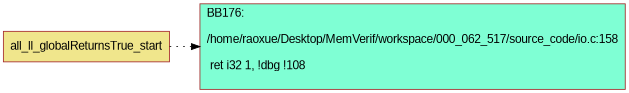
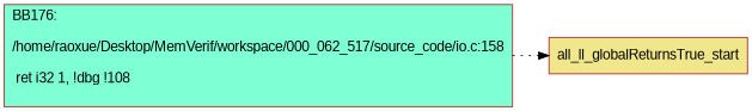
  digraph {
    rankdir=LR
    fontname="Liberation Sans"
    node [shape=record style=filled color=brown fontname="Liberation Sans"]
    n1 [label="{all_ll_globalReturnsTrue_start}" fillcolor=khaki]
    n2 [label="{BB176:\l\l/home/raoxue/Desktop/MemVerif/workspace/000_062_517/source_code/io.c:158\l\n  ret i32 1, !dbg !108\l\n}" fillcolor=aquamarine]
-   n1 -> n2 [style=dotted fontname="Liberation Sans"]
+   n2 -> n1 [style=dotted fontname="Liberation Sans"]
  }
